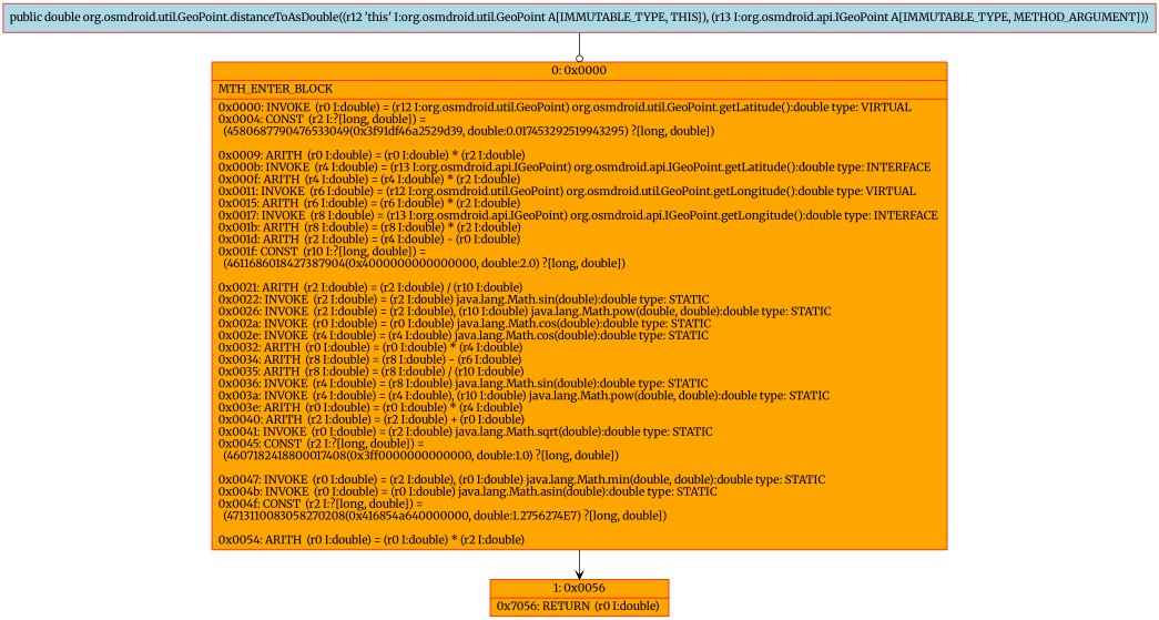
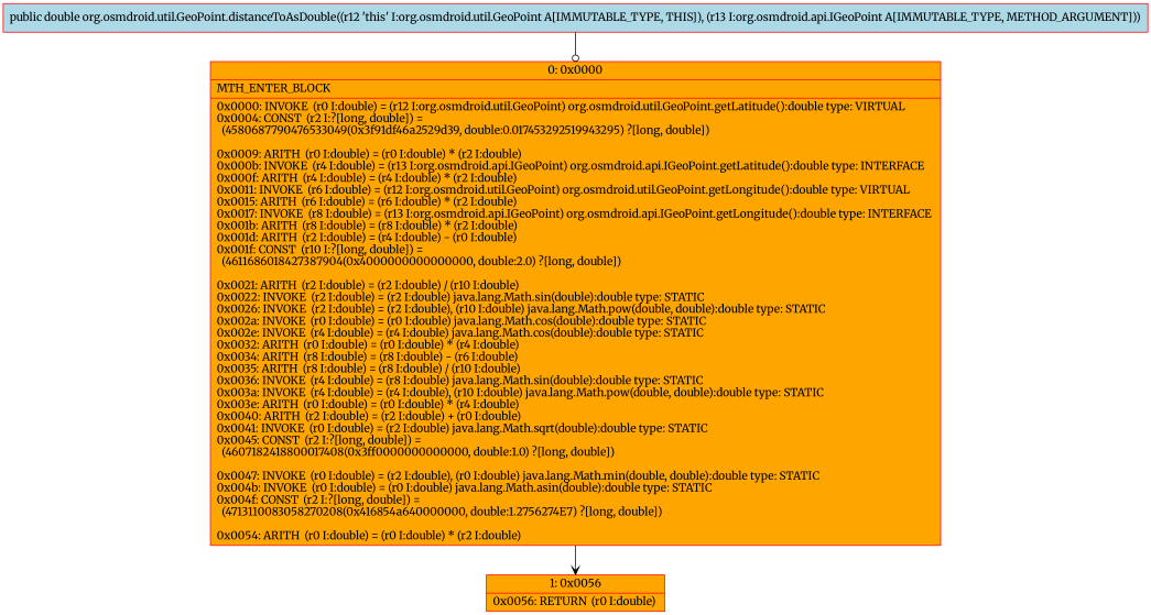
  digraph {
    fontname=Merriweather
    node [shape=record style=filled fillcolor=orange color=red fontname=Merriweather]
    edge [color=black fontname=Merriweather]
    n1 [label="{0\:\ 0x0000|MTH_ENTER_BLOCK\l|0x0000: INVOKE  (r0 I:double) = (r12 I:org.osmdroid.util.GeoPoint) org.osmdroid.util.GeoPoint.getLatitude():double type: VIRTUAL \l0x0004: CONST  (r2 I:?[long, double]) = \l  (4580687790476533049(0x3f91df46a2529d39, double:0.017453292519943295) ?[long, double])\l \l0x0009: ARITH  (r0 I:double) = (r0 I:double) * (r2 I:double) \l0x000b: INVOKE  (r4 I:double) = (r13 I:org.osmdroid.api.IGeoPoint) org.osmdroid.api.IGeoPoint.getLatitude():double type: INTERFACE \l0x000f: ARITH  (r4 I:double) = (r4 I:double) * (r2 I:double) \l0x0011: INVOKE  (r6 I:double) = (r12 I:org.osmdroid.util.GeoPoint) org.osmdroid.util.GeoPoint.getLongitude():double type: VIRTUAL \l0x0015: ARITH  (r6 I:double) = (r6 I:double) * (r2 I:double) \l0x0017: INVOKE  (r8 I:double) = (r13 I:org.osmdroid.api.IGeoPoint) org.osmdroid.api.IGeoPoint.getLongitude():double type: INTERFACE \l0x001b: ARITH  (r8 I:double) = (r8 I:double) * (r2 I:double) \l0x001d: ARITH  (r2 I:double) = (r4 I:double) \- (r0 I:double) \l0x001f: CONST  (r10 I:?[long, double]) = \l  (4611686018427387904(0x4000000000000000, double:2.0) ?[long, double])\l \l0x0021: ARITH  (r2 I:double) = (r2 I:double) \/ (r10 I:double) \l0x0022: INVOKE  (r2 I:double) = (r2 I:double) java.lang.Math.sin(double):double type: STATIC \l0x0026: INVOKE  (r2 I:double) = (r2 I:double), (r10 I:double) java.lang.Math.pow(double, double):double type: STATIC \l0x002a: INVOKE  (r0 I:double) = (r0 I:double) java.lang.Math.cos(double):double type: STATIC \l0x002e: INVOKE  (r4 I:double) = (r4 I:double) java.lang.Math.cos(double):double type: STATIC \l0x0032: ARITH  (r0 I:double) = (r0 I:double) * (r4 I:double) \l0x0034: ARITH  (r8 I:double) = (r8 I:double) \- (r6 I:double) \l0x0035: ARITH  (r8 I:double) = (r8 I:double) \/ (r10 I:double) \l0x0036: INVOKE  (r4 I:double) = (r8 I:double) java.lang.Math.sin(double):double type: STATIC \l0x003a: INVOKE  (r4 I:double) = (r4 I:double), (r10 I:double) java.lang.Math.pow(double, double):double type: STATIC \l0x003e: ARITH  (r0 I:double) = (r0 I:double) * (r4 I:double) \l0x0040: ARITH  (r2 I:double) = (r2 I:double) + (r0 I:double) \l0x0041: INVOKE  (r0 I:double) = (r2 I:double) java.lang.Math.sqrt(double):double type: STATIC \l0x0045: CONST  (r2 I:?[long, double]) = \l  (4607182418800017408(0x3ff0000000000000, double:1.0) ?[long, double])\l \l0x0047: INVOKE  (r0 I:double) = (r2 I:double), (r0 I:double) java.lang.Math.min(double, double):double type: STATIC \l0x004b: INVOKE  (r0 I:double) = (r0 I:double) java.lang.Math.asin(double):double type: STATIC \l0x004f: CONST  (r2 I:?[long, double]) = \l  (4713110083058270208(0x416854a640000000, double:1.2756274E7) ?[long, double])\l \l0x0054: ARITH  (r0 I:double) = (r0 I:double) * (r2 I:double) \l}"]
-   n2 [label="{1\:\ 0x0056|0x7056: RETURN  (r0 I:double) \l}"]
+   n2 [label="{1\:\ 0x0056|0x0056: RETURN  (r0 I:double) \l}"]
    n3 [label="{public double org.osmdroid.util.GeoPoint.distanceToAsDouble((r12 'this' I:org.osmdroid.util.GeoPoint A[IMMUTABLE_TYPE, THIS]), (r13 I:org.osmdroid.api.IGeoPoint A[IMMUTABLE_TYPE, METHOD_ARGUMENT])) }" fillcolor=lightblue]
    n1 -> n2 [arrowhead=vee]
    n3 -> n1 [arrowhead=odot]
  }
